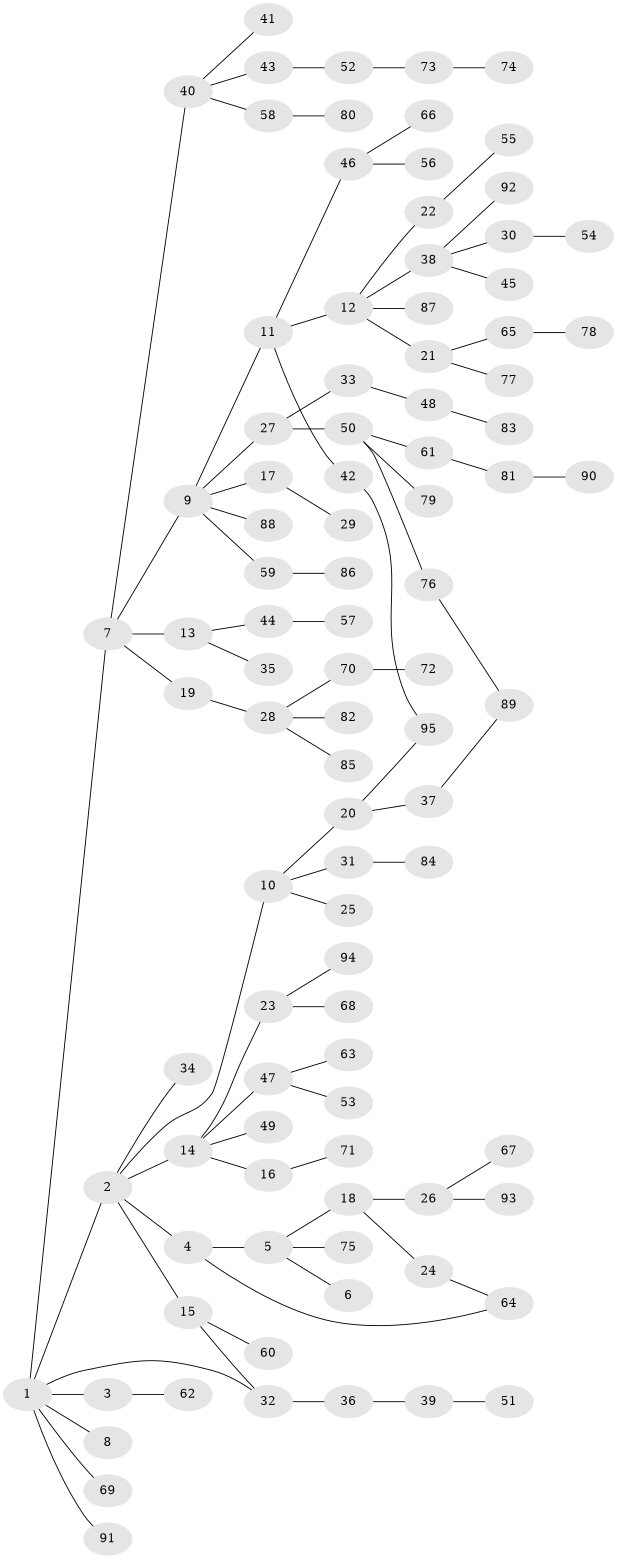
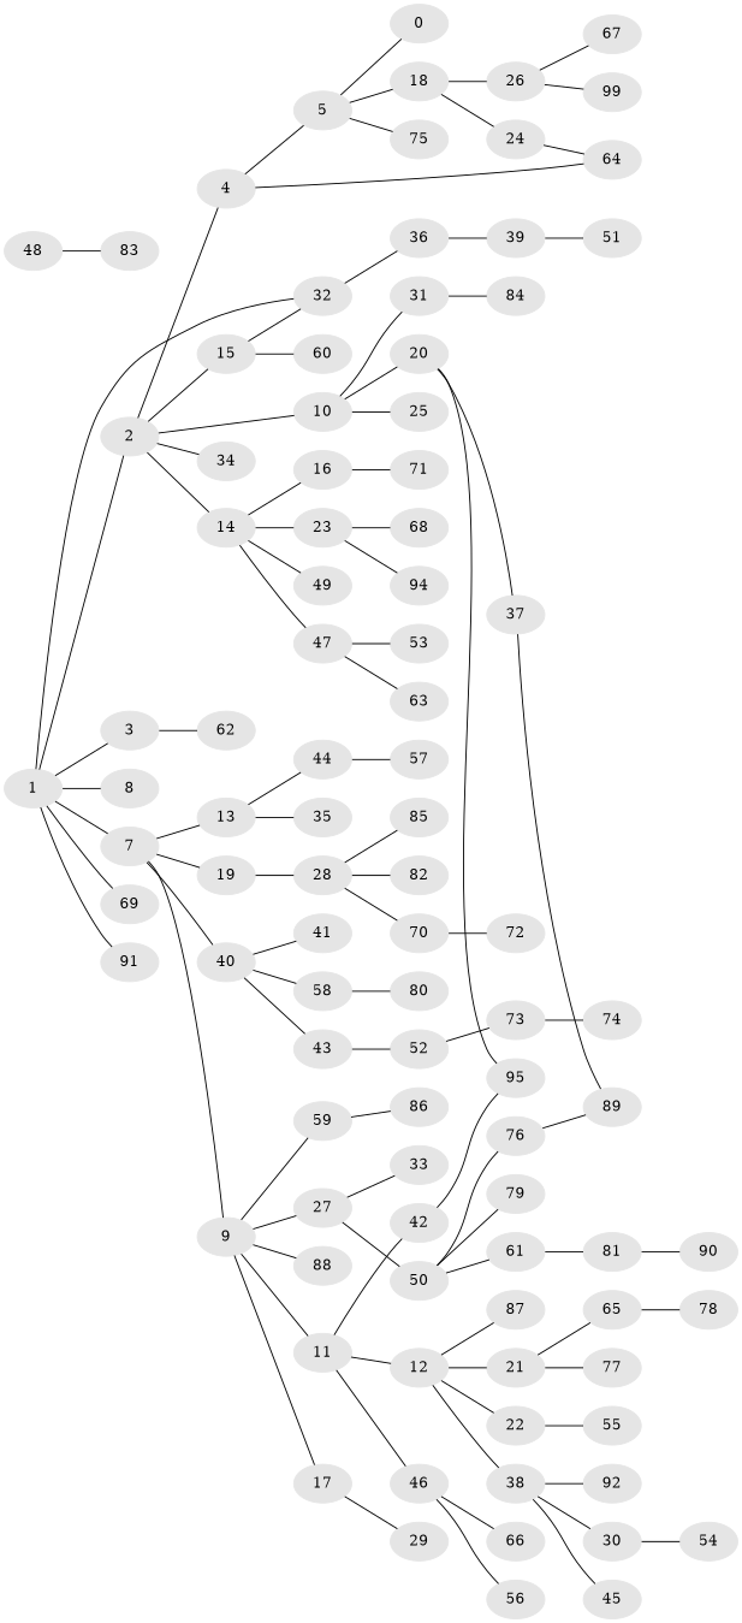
  graph {
    rankdir=LR
    node [color=gray90 style=filled]
    1
    2
    3
    7
    8
    32
    69
    91
    4
    10
    14
    15
    34
    62
    9
    13
    19
    40
    36
    5
    64
    20
    25
    31
    16
    23
    47
    49
    60
-   6
+   6 [label=0]
    18
    75
    24
    26
    11
    17
    27
    59
    88
    35
    44
    28
    41
    43
    58
    12
    42
    46
    29
    33
    50
    86
    37
    95
    84
    21
    22
    38
    87
    56
    66
    65
    77
    55
    30
    54
    45
    92
    57
    71
    68
    94
    53
    63
    67
-   93
+   93 [label=99]
    70
    82
    85
    89
    78
    48
    61
    76
    79
    72
    39
    83
    51
    52
    80
    73
    81
    74
    90
    1 -- 2
    1 -- 3
    1 -- 7
    1 -- 8
    1 -- 32
    1 -- 69
    1 -- 91
    2 -- 4
    2 -- 10
    2 -- 14
    2 -- 15
    2 -- 34
    3 -- 62
    7 -- 9
    7 -- 13
    7 -- 19
    7 -- 40
    32 -- 36
    4 -- 5
    4 -- 64
    10 -- 20
    10 -- 25
    10 -- 31
    14 -- 16
    14 -- 23
    14 -- 47
    14 -- 49
    15 -- 32
    15 -- 60
    9 -- 11
    9 -- 17
    9 -- 27
    9 -- 59
    9 -- 88
    13 -- 35
    13 -- 44
    19 -- 28
    40 -- 41
    40 -- 43
    40 -- 58
    36 -- 39
    5 -- 6
    5 -- 18
    5 -- 75
    20 -- 37
    20 -- 95
    31 -- 84
    16 -- 71
    23 -- 68
    23 -- 94
    47 -- 53
    47 -- 63
    18 -- 24
    18 -- 26
    24 -- 64
    26 -- 67
    26 -- 93
    11 -- 12
    11 -- 42
    11 -- 46
    17 -- 29
    27 -- 33
    27 -- 50
    59 -- 86
    44 -- 57
    28 -- 70
    28 -- 82
    28 -- 85
    43 -- 52
    58 -- 80
    12 -- 21
    12 -- 22
    12 -- 38
    12 -- 87
    42 -- 95
    46 -- 56
    46 -- 66
-   33 -- 48
    50 -- 61
    50 -- 76
    50 -- 79
    37 -- 89
    21 -- 65
    21 -- 77
    22 -- 55
    38 -- 30
    38 -- 45
    38 -- 92
    65 -- 78
    30 -- 54
    70 -- 72
    48 -- 83
    61 -- 81
    76 -- 89
    39 -- 51
    52 -- 73
    73 -- 74
    81 -- 90
  }
